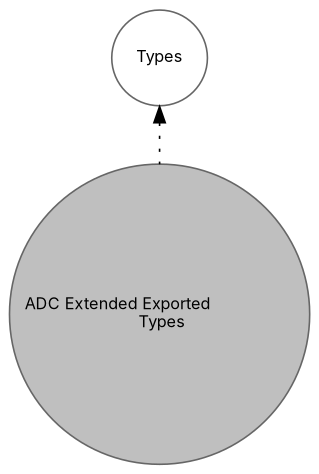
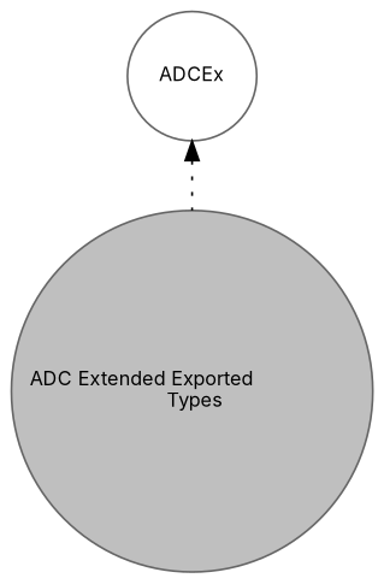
  digraph {
    rankdir=TB
    fontname=Inter
    node [color=gray40 fontname=Inter fontsize=10 shape=circle style=filled]
-   n1 [fillcolor=white height=0.2 label=Types width=0.4]
+   n1 [fillcolor=white height=0.2 label=ADCEx width=0.4]
    n2 [fillcolor=grey75 fontcolor=black height=0.2 label="ADC Extended Exported\l Types" width=0.4]
    n1 -> n2 [dir=back fontname=Inter fontsize=10 labelfontname=Helvetica labelfontsize=10 shape=plaintext style=dotted color=black]
  }
